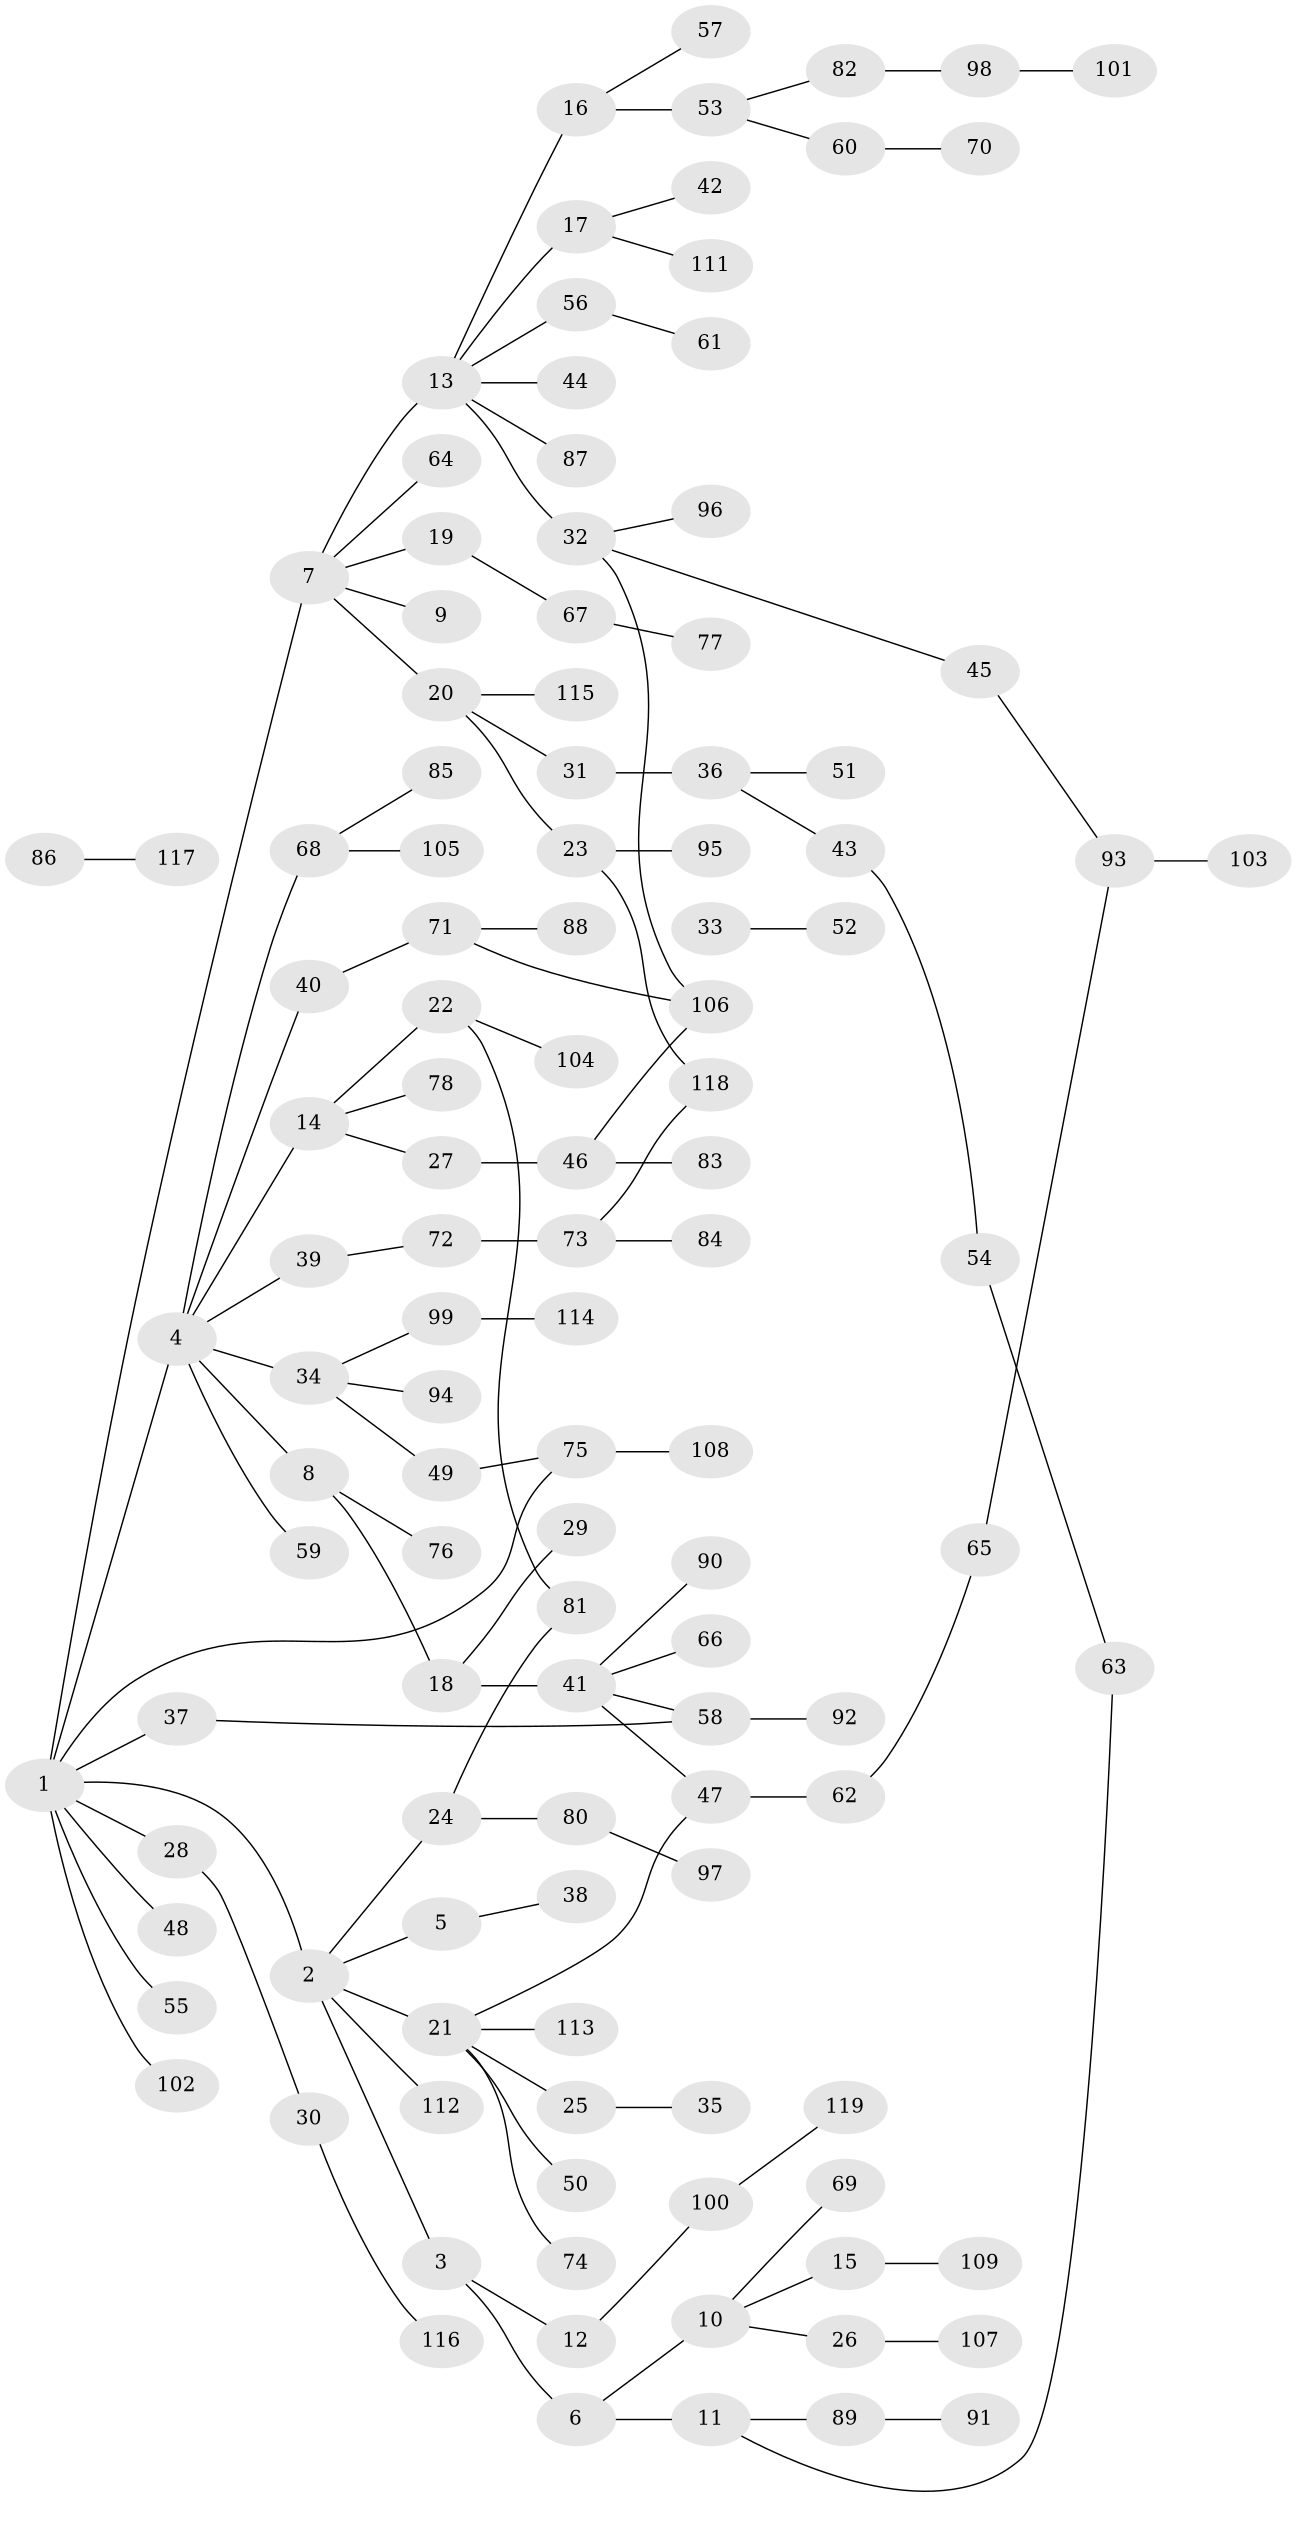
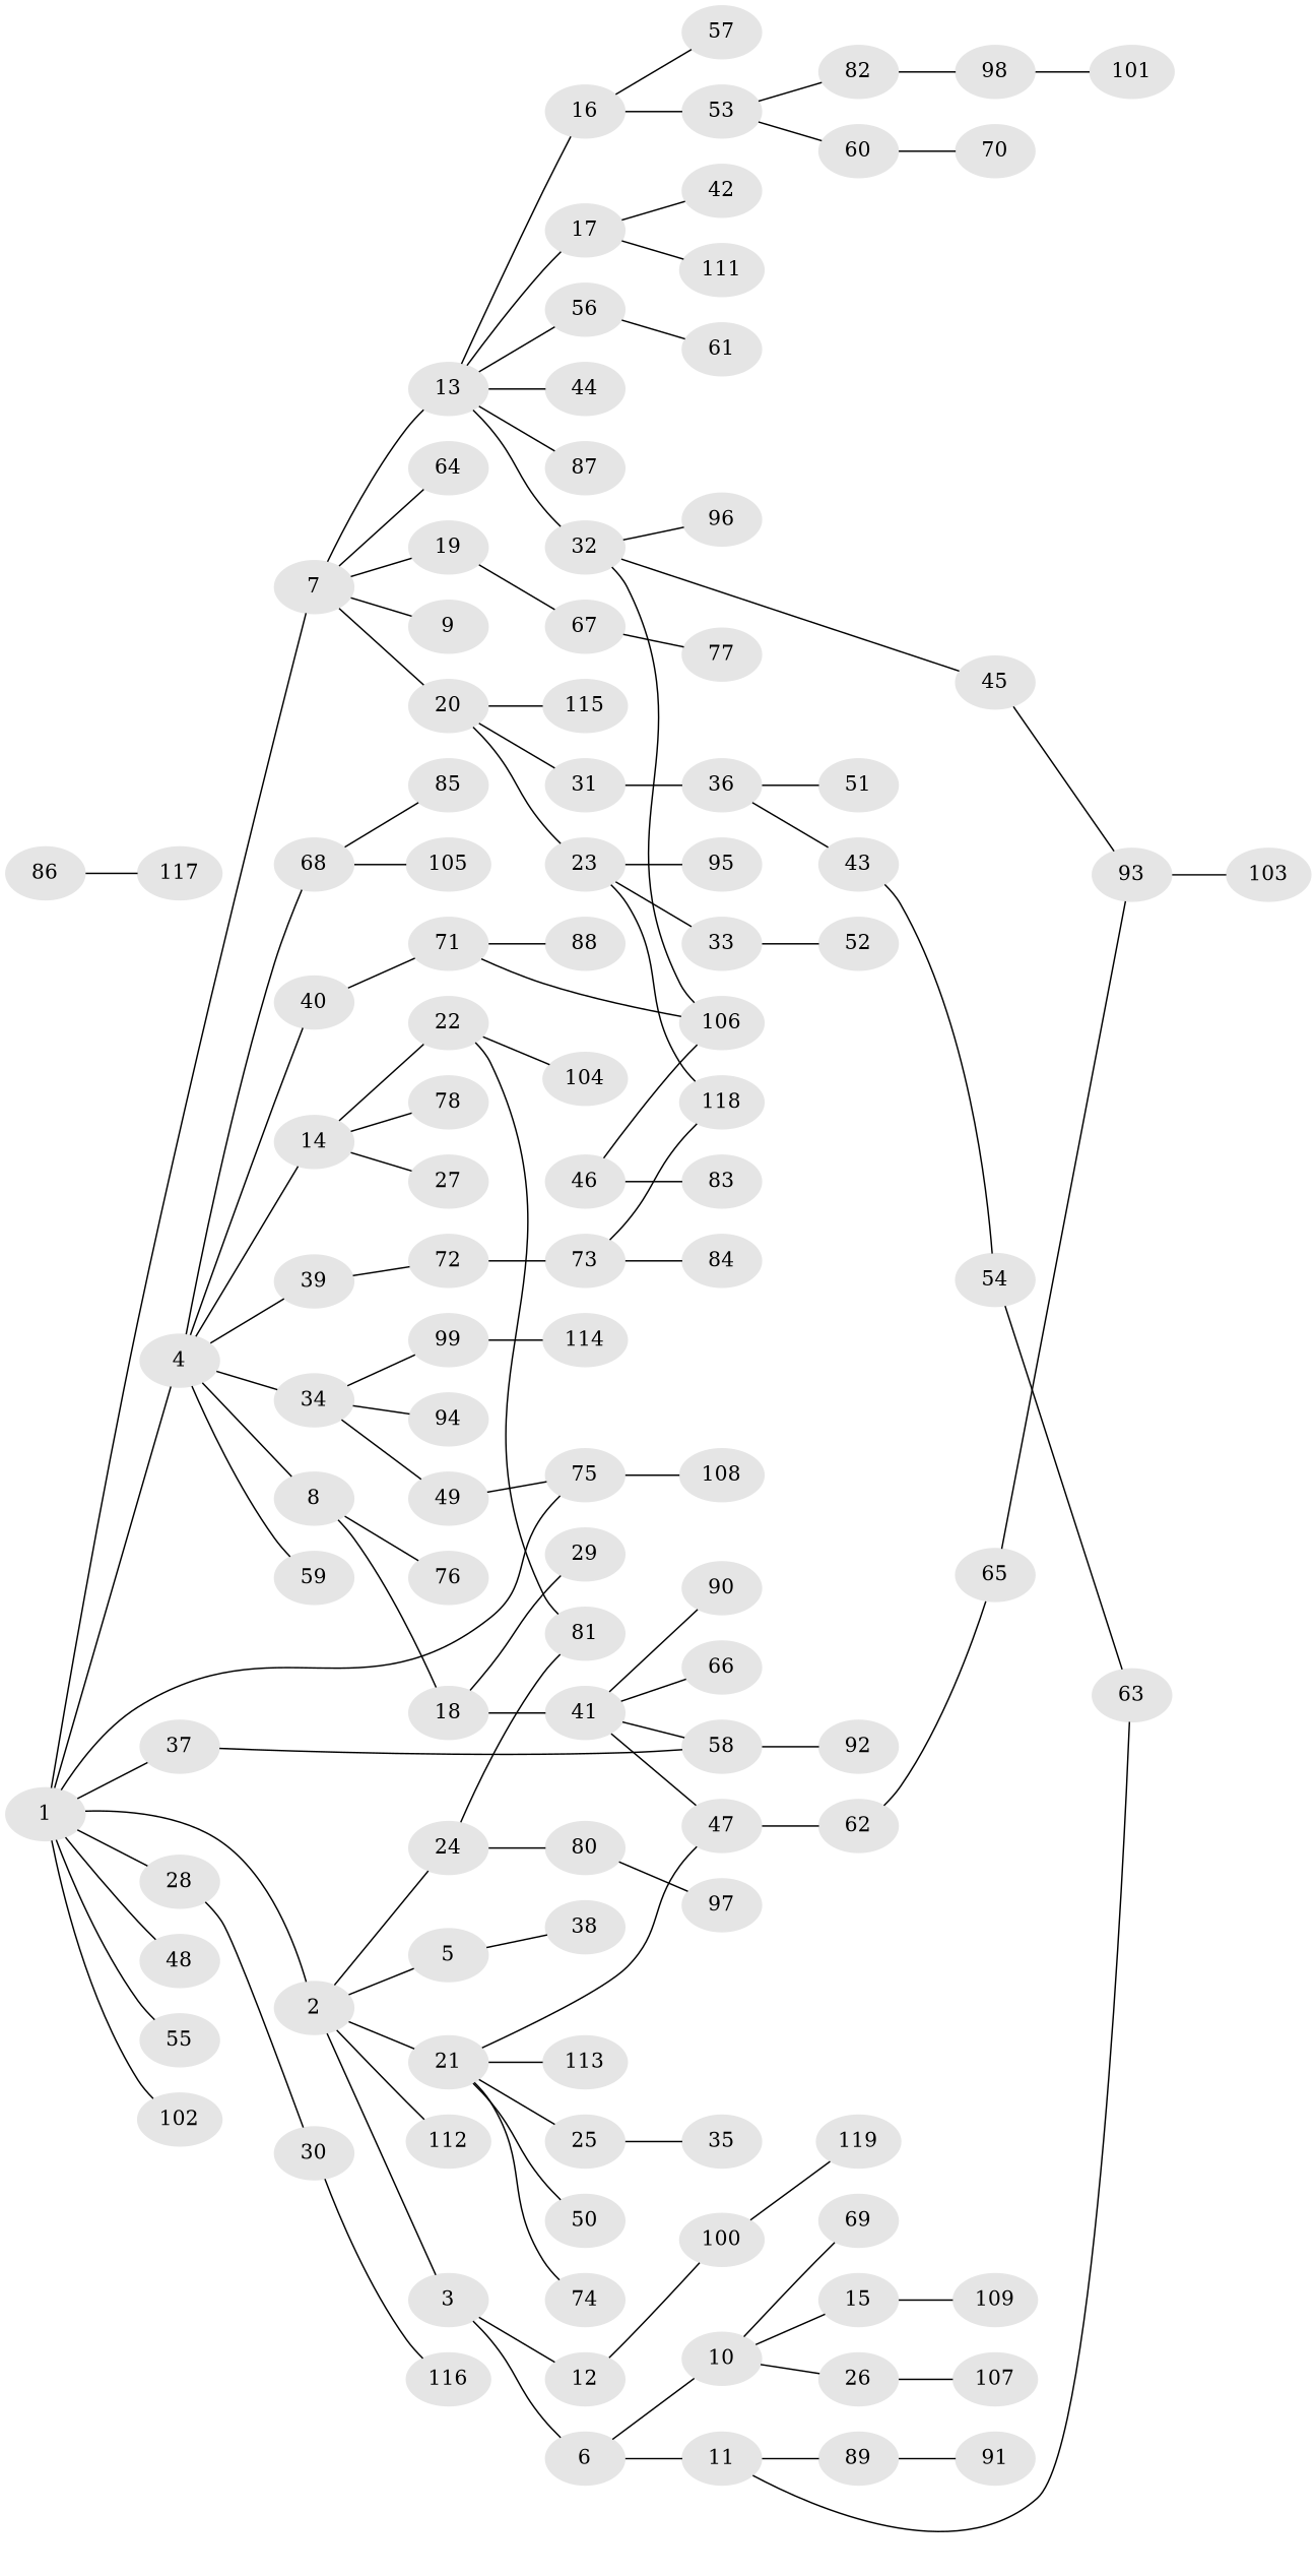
  graph {
    rankdir=LR
    node [color=gray90 style=filled]
    1
    2
    4
    7
    28
    37
    48
    55
    75
    102
    3
    5
    21
    24
    112
    8
    14
    34
    39
    40
    59
    68
    9
    13
    19
    20
    64
    30
    58
    108
    6
    12
    38
    25
    47
    50
    74
    113
    81
    80
    10
    11
    100
    18
    76
    22
    27
    78
    49
    94
    99
    72
    71
    85
    105
    15
    26
    69
    63
    89
    16
    17
    32
    44
    56
    87
    67
    23
    31
    115
    29
    41
    109
    107
    91
    119
    53
    57
    42
    111
    45
    96
    106
    61
    104
    46
    60
    82
    66
    90
    77
    33
    95
    118
    36
    35
    62
    52
    97
    86
    117
    83
    116
    43
    51
    93
    114
    54
    92
    73
    88
    103
    65
    70
    98
    84
    101
    1 -- 2
    1 -- 4
    1 -- 7
    1 -- 28
    1 -- 37
    1 -- 48
    1 -- 55
    1 -- 75
    1 -- 102
    2 -- 3
    2 -- 5
    2 -- 21
    2 -- 24
    2 -- 112
    4 -- 8
    4 -- 14
    4 -- 34
    4 -- 39
    4 -- 40
    4 -- 59
    4 -- 68
    7 -- 9
    7 -- 13
    7 -- 19
    7 -- 20
    7 -- 64
    28 -- 30
    37 -- 58
    75 -- 108
    3 -- 6
    3 -- 12
    5 -- 38
    21 -- 25
    21 -- 47
    21 -- 50
    21 -- 74
    21 -- 113
    24 -- 81
    24 -- 80
    8 -- 18
    8 -- 76
    14 -- 22
    14 -- 27
    14 -- 78
    34 -- 49
    34 -- 94
    34 -- 99
    39 -- 72
    40 -- 71
    68 -- 85
    68 -- 105
    13 -- 16
    13 -- 17
    13 -- 32
    13 -- 44
    13 -- 56
    13 -- 87
    19 -- 67
    20 -- 23
    20 -- 31
    20 -- 115
    30 -- 116
    58 -- 92
    6 -- 10
    6 -- 11
    12 -- 100
    25 -- 35
    47 -- 62
    80 -- 97
    10 -- 15
    10 -- 26
    10 -- 69
    11 -- 63
    11 -- 89
    100 -- 119
    18 -- 29
    18 -- 41
    22 -- 81
    22 -- 104
-   27 -- 46
    49 -- 75
    99 -- 114
    72 -- 73
    71 -- 106
    71 -- 88
    15 -- 109
    26 -- 107
    89 -- 91
    16 -- 53
    16 -- 57
    17 -- 42
    17 -- 111
    32 -- 45
    32 -- 96
    32 -- 106
    56 -- 61
    67 -- 77
+   23 -- 33
    23 -- 95
    23 -- 118
    31 -- 36
    41 -- 58
    41 -- 47
    41 -- 66
    41 -- 90
    53 -- 60
    53 -- 82
    45 -- 93
    46 -- 106
    46 -- 83
    60 -- 70
    82 -- 98
    33 -- 52
    36 -- 43
    36 -- 51
    62 -- 65
    86 -- 117
    43 -- 54
    93 -- 103
    54 -- 63
    73 -- 118
    73 -- 84
    65 -- 93
    98 -- 101
  }
